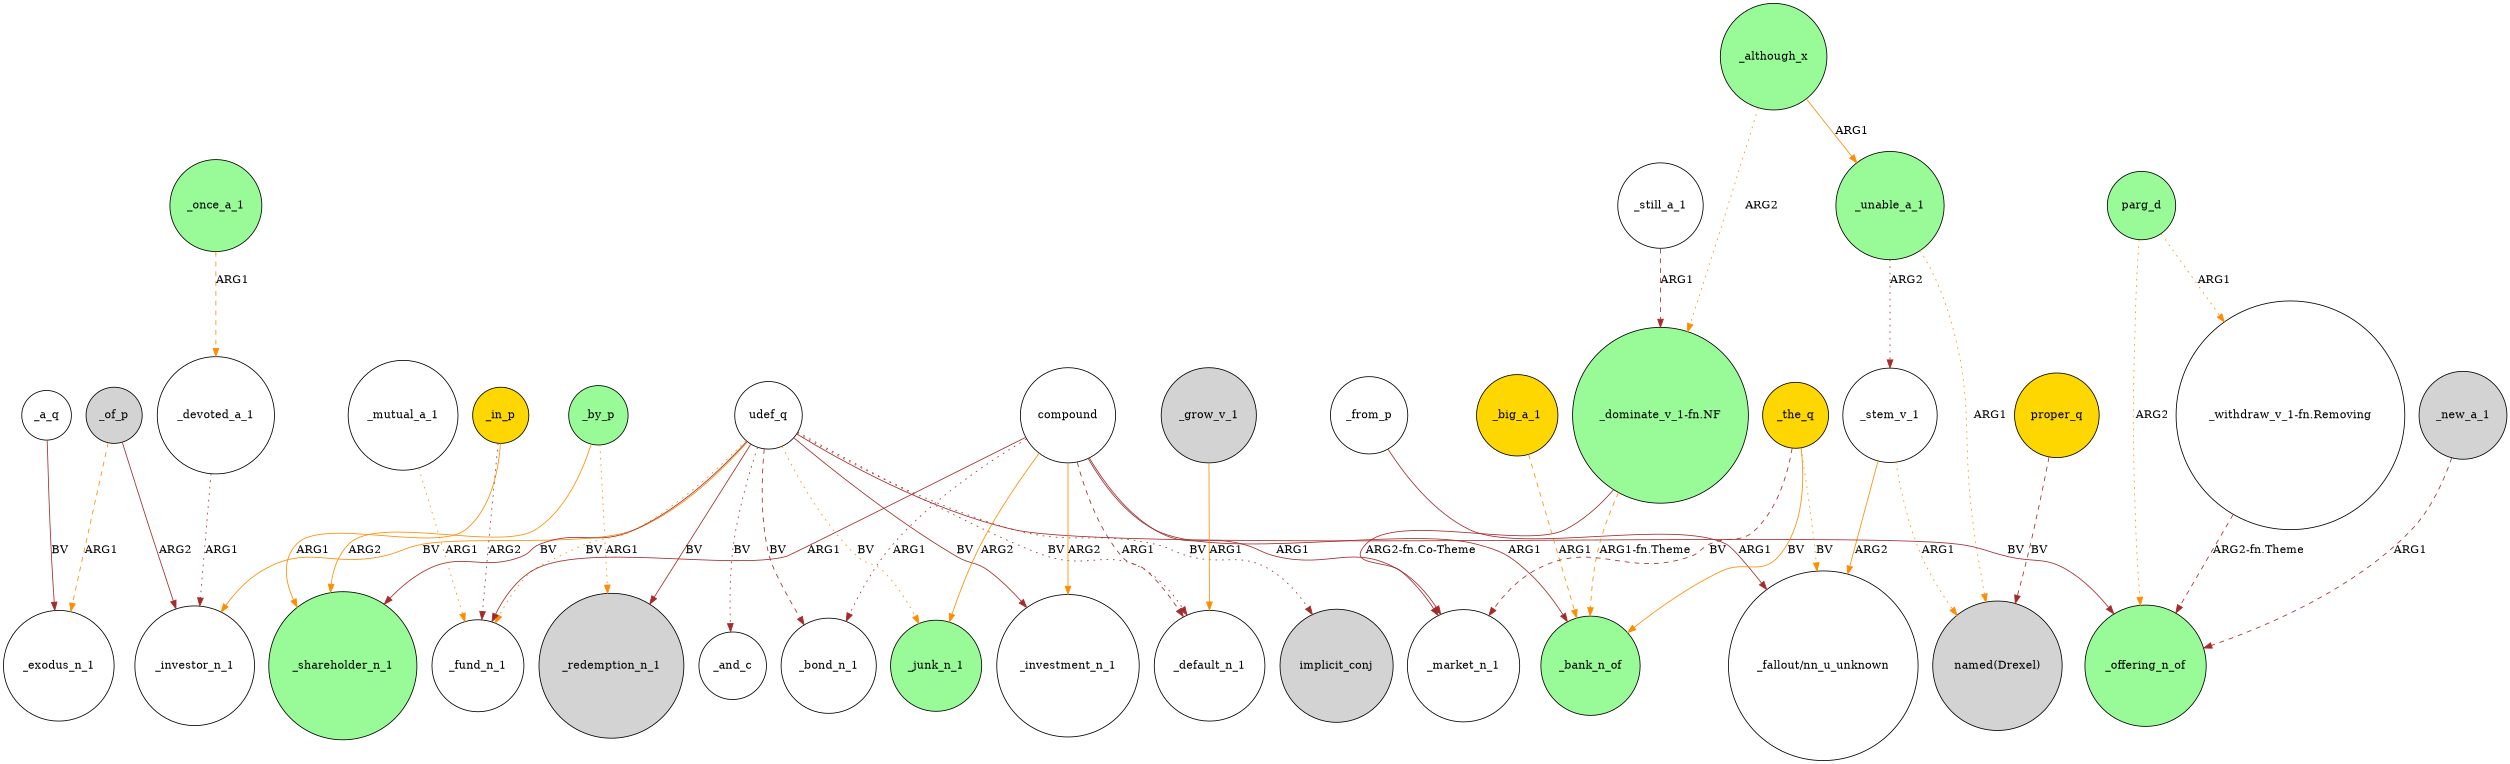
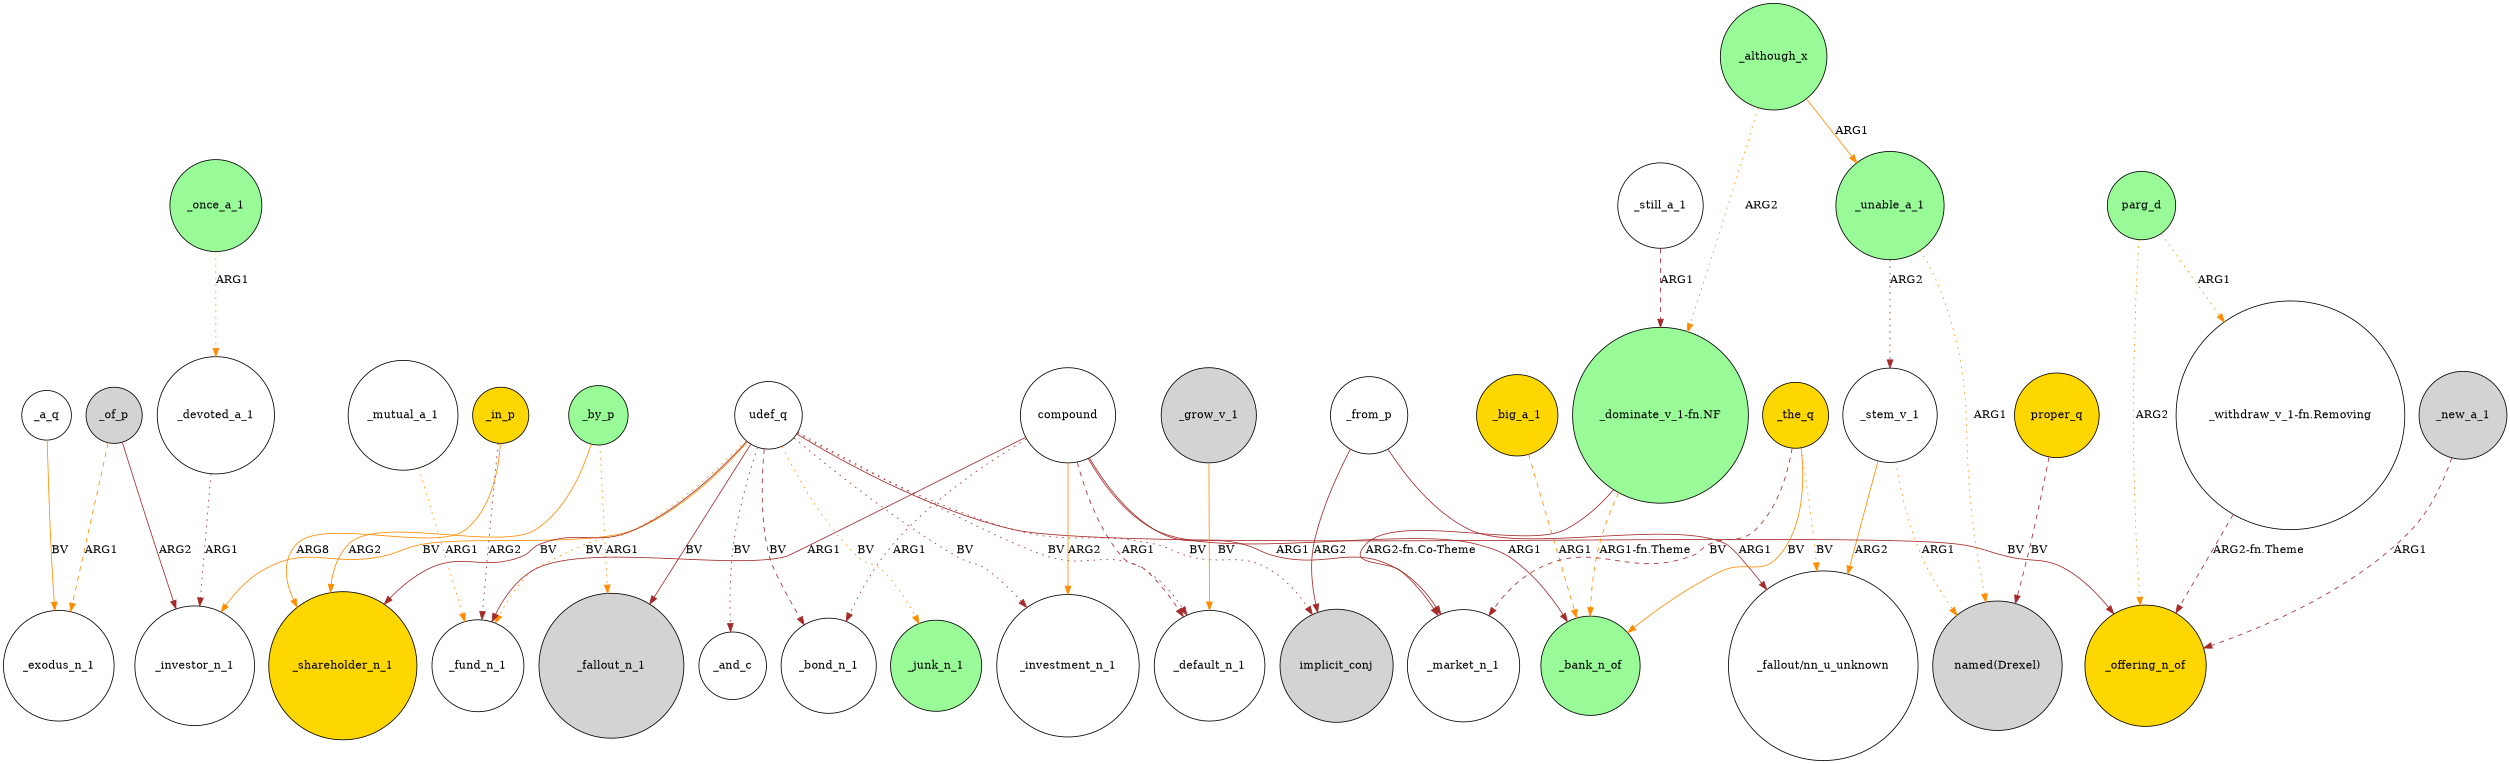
  digraph {
    node [fillcolor=white shape=circle style=filled]
    edge [color=brown style=solid]
    _of_p [fillcolor=lightgrey]
    _exodus_n_1
    _investor_n_1
    _once_a_1 [fillcolor=palegreen]
    _devoted_a_1
    _stem_v_1
    "_fallout/nn_u_unknown"
    "named(Drexel)" [fillcolor=lightgrey]
    _by_p [fillcolor=palegreen]
-   _shareholder_n_1 [fillcolor=palegreen]
-   _redemption_n_1 [fillcolor=lightgrey]
+   _shareholder_n_1 [fillcolor=gold]
+   _redemption_n_1 [fillcolor=lightgrey label=_fallout_n_1]
    udef_q
    _fund_n_1
    _bond_n_1
    _investment_n_1
    _default_n_1
    _junk_n_1 [fillcolor=palegreen]
    implicit_conj [fillcolor=lightgrey]
-   _offering_n_of [fillcolor=palegreen]
+   _offering_n_of [fillcolor=gold]
    _and_c
    _mutual_a_1
    "_dominate_v_1-fn.NF" [fillcolor=palegreen]
    _market_n_1
    _bank_n_of [fillcolor=palegreen]
    _big_a_1 [fillcolor=gold]
    proper_q [fillcolor=gold]
    _in_p [fillcolor=gold]
    compound
    _unable_a_1 [fillcolor=palegreen]
    _still_a_1
    _new_a_1 [fillcolor=lightgrey]
    _from_p
    _the_q [fillcolor=gold]
    parg_d [fillcolor=palegreen]
    "_withdraw_v_1-fn.Removing"
    _although_x [fillcolor=palegreen]
    _a_q
    _grow_v_1 [fillcolor=lightgrey]
    _of_p -> _exodus_n_1 [color=darkorange label=ARG1 style=dashed]
    _of_p -> _investor_n_1 [label=ARG2]
-   _once_a_1 -> _devoted_a_1 [color=darkorange label=ARG1 style=dashed]
+   _once_a_1 -> _devoted_a_1 [color=darkorange label=ARG1 style=dotted]
    _devoted_a_1 -> _investor_n_1 [label=ARG1 style=dotted]
    _stem_v_1 -> "_fallout/nn_u_unknown" [color=darkorange label=ARG2]
    _stem_v_1 -> "named(Drexel)" [color=darkorange label=ARG1 style=dotted]
    _by_p -> _shareholder_n_1 [color=darkorange label=ARG2]
    _by_p -> _redemption_n_1 [color=darkorange label=ARG1 style=dotted]
    udef_q -> _investor_n_1 [color=darkorange label=BV]
    udef_q -> _shareholder_n_1 [label=BV]
    udef_q -> _redemption_n_1 [label=BV]
    udef_q -> _fund_n_1 [color=darkorange label=BV style=dotted]
    udef_q -> _bond_n_1 [label=BV style=dashed]
-   udef_q -> _investment_n_1 [label=BV]
+   udef_q -> _investment_n_1 [label=BV style=dotted]
    udef_q -> _default_n_1 [label=BV style=dotted]
    udef_q -> _junk_n_1 [color=darkorange label=BV style=dotted]
    udef_q -> implicit_conj [label=BV style=dotted]
    udef_q -> _offering_n_of [label=BV]
    udef_q -> _and_c [label=BV style=dotted]
    _mutual_a_1 -> _fund_n_1 [color=darkorange label=ARG1 style=dotted]
    "_dominate_v_1-fn.NF" -> _market_n_1 [label="ARG2-fn.Co-Theme"]
    "_dominate_v_1-fn.NF" -> _bank_n_of [color=darkorange label="ARG1-fn.Theme" style=dashed]
    _big_a_1 -> _bank_n_of [color=darkorange label=ARG1 style=dashed]
    proper_q -> "named(Drexel)" [label=BV style=dashed]
-   _in_p -> _shareholder_n_1 [color=darkorange label=ARG1]
+   _in_p -> _shareholder_n_1 [color=darkorange label=ARG8]
    _in_p -> _fund_n_1 [label=ARG2 style=dotted]
    compound -> _fund_n_1 [label=ARG1]
    compound -> _bond_n_1 [label=ARG1 style=dotted]
    compound -> _investment_n_1 [color=darkorange label=ARG2]
    compound -> _default_n_1 [label=ARG1 style=dashed]
-   compound -> _junk_n_1 [color=darkorange label=ARG2]
    compound -> _market_n_1 [label=ARG1]
    compound -> _bank_n_of [label=ARG1]
    _unable_a_1 -> _stem_v_1 [label=ARG2 style=dotted]
    _unable_a_1 -> "named(Drexel)" [color=darkorange label=ARG1 style=dotted]
    _still_a_1 -> "_dominate_v_1-fn.NF" [label=ARG1 style=dashed]
    _new_a_1 -> _offering_n_of [label=ARG1 style=dashed]
    _from_p -> "_fallout/nn_u_unknown" [label=ARG1]
+   _from_p -> implicit_conj [label=ARG2]
    _the_q -> "_fallout/nn_u_unknown" [color=darkorange label=BV style=dotted]
    _the_q -> _market_n_1 [label=BV style=dashed]
    _the_q -> _bank_n_of [color=darkorange label=BV]
    parg_d -> _offering_n_of [color=darkorange label=ARG2 style=dotted]
    parg_d -> "_withdraw_v_1-fn.Removing" [color=darkorange label=ARG1 style=dotted]
    "_withdraw_v_1-fn.Removing" -> _offering_n_of [label="ARG2-fn.Theme" style=dashed]
    _although_x -> "_dominate_v_1-fn.NF" [color=darkorange label=ARG2 style=dotted]
    _although_x -> _unable_a_1 [color=darkorange label=ARG1]
-   _a_q -> _exodus_n_1 [label=BV]
-   _grow_v_1 -> _default_n_1 [color=darkorange label=ARG1]
+   _a_q -> _exodus_n_1 [color=darkorange label=BV]
+   _grow_v_1 -> _default_n_1 [color=darkorange label=BV]
  }
